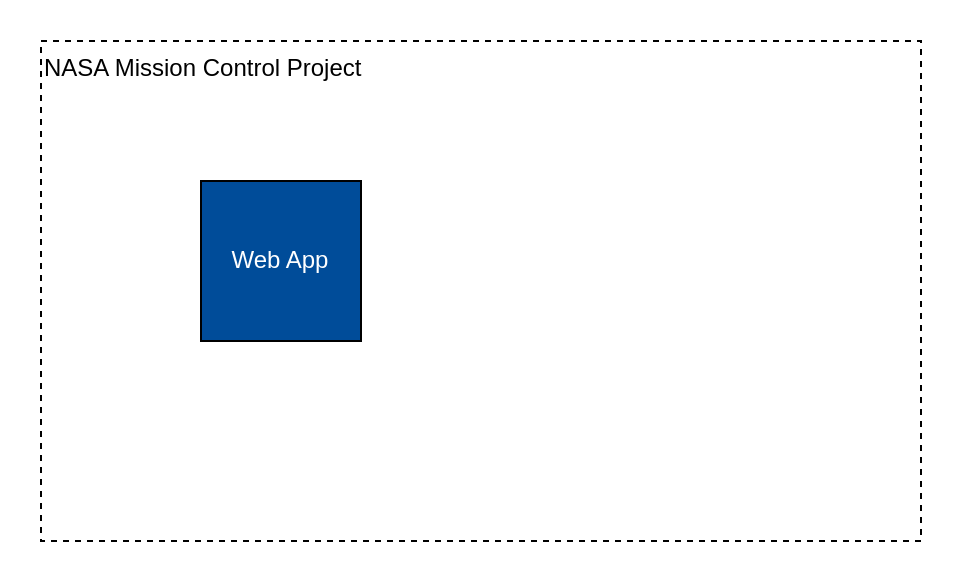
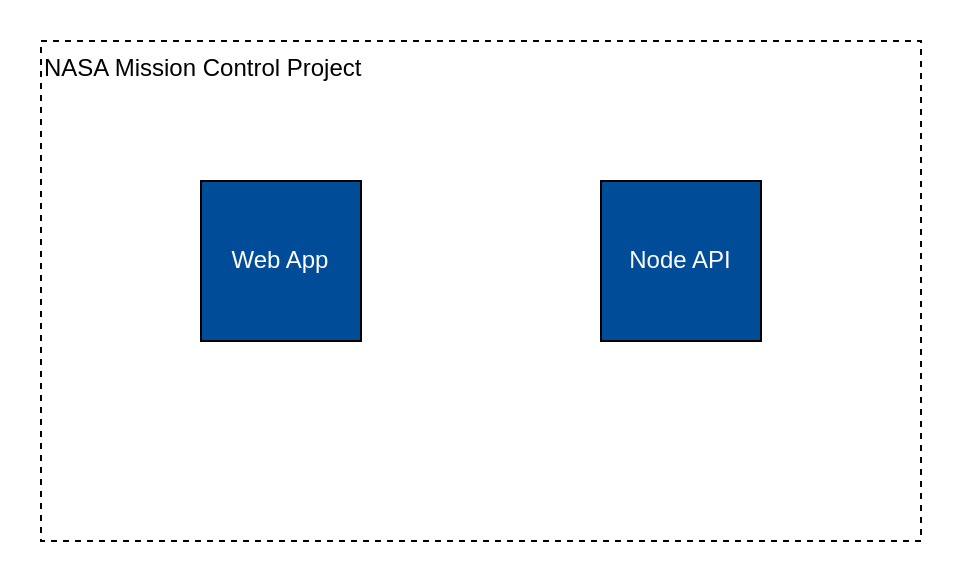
  <mxCell id="0" />
  <mxCell id="1" parent="0" />
  <mxCell id="2" value="&lt;div&gt;NASA Mission Control Project&lt;/div&gt;" style="rounded=0;whiteSpace=wrap;html=1;fillStyle=auto;dashed=1;align=left;verticalAlign=top;" vertex="1" parent="1"><mxGeometry x="20" y="20" width="440" height="250" as="geometry" /></mxCell>
  <mxCell id="3" value="&lt;div&gt;Web App&lt;/div&gt;" style="whiteSpace=wrap;html=1;aspect=fixed;fillColor=#004C99;fontColor=#FFFFFF;" vertex="1" parent="1"><mxGeometry x="100" y="90" width="80" height="80" as="geometry" /></mxCell>
+ <mxCell id="4" value="Node API" style="whiteSpace=wrap;html=1;aspect=fixed;fillColor=#004C99;fontColor=#FFFFFF;" vertex="1" parent="1"><mxGeometry x="300" y="90" width="80" height="80" as="geometry" /></mxCell>
